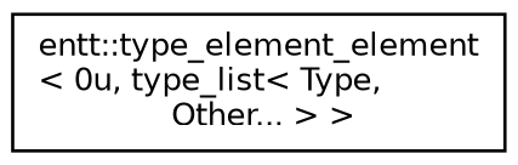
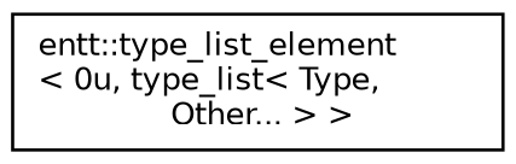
  digraph {
    rankdir=LR
-   n1 [color=black fillcolor=white fontname=Helvetica fontsize=10 height=0.2 label="entt::type_element_element\l\< 0u, type_list\< Type,\l Other... \> \>" shape=record style=filled width=0.4]
+   n1 [color=black fillcolor=white fontname=Helvetica fontsize=10 height=0.2 label="entt::type_list_element\l\< 0u, type_list\< Type,\l Other... \> \>" shape=record style=filled width=0.4]
  }
